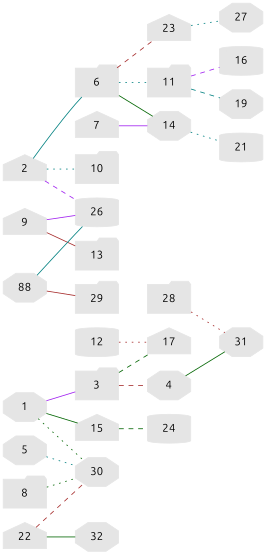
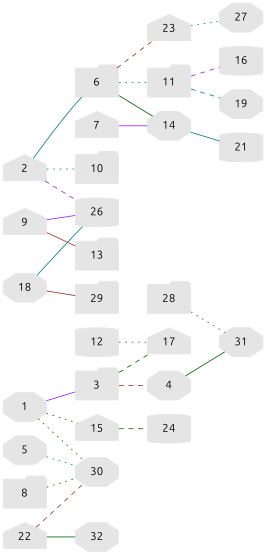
  graph {
    fontname=Ubuntu
    rankdir=LR
    node [color=gray90 fontname=Ubuntu shape=octagon style=filled]
    edge [color=darkgreen fontname=Ubuntu style=solid weight=1.0]
    3 [shape=folder]
    1
    15 [shape=house]
    30
    4
    17 [shape=house]
    24 [shape=cylinder]
    2 [shape=house]
    6 [shape=folder]
    10 [shape=folder]
    26 [shape=cylinder]
    11 [shape=folder]
    14
    23 [shape=house]
    31
    5
    16 [shape=cylinder]
    19
    21 [shape=cylinder]
    27
    7 [shape=house]
    8 [shape=folder]
    9 [shape=house]
    13 [shape=folder]
    12 [shape=cylinder]
-   18 [label=88]
+   18
    29 [shape=folder]
    22 [shape=house]
    32
    28 [shape=folder]
    3 -- 4 [color=brown style=dashed]
    3 -- 17 [style=dashed]
    1 -- 3 [color=purple]
-   1 -- 15
+   1 -- 15 [style=dotted]
    1 -- 30 [style=dotted]
    15 -- 24 [style=dashed]
    4 -- 31
    2 -- 6 [color=teal]
    2 -- 10 [color=teal style=dotted]
    2 -- 26 [color=purple style=dashed]
    6 -- 11 [color=teal style=dotted]
    6 -- 14
    6 -- 23 [color=brown style=dashed]
    11 -- 16 [color=purple style=dashed]
    11 -- 19 [color=teal style=dashed]
-   14 -- 21 [color=teal style=dotted]
+   14 -- 21 [color=teal]
    23 -- 27 [color=teal style=dotted]
    5 -- 30 [color=teal style=dotted]
    7 -- 14 [color=purple]
    8 -- 30 [style=dotted]
    9 -- 26 [color=purple]
    9 -- 13 [color=brown]
    12 -- 17 [color=brown style=dotted]
    18 -- 26 [color=teal]
    18 -- 29 [color=brown]
    22 -- 30 [color=brown style=dashed]
    22 -- 32
    28 -- 31 [color=brown style=dotted]
  }
